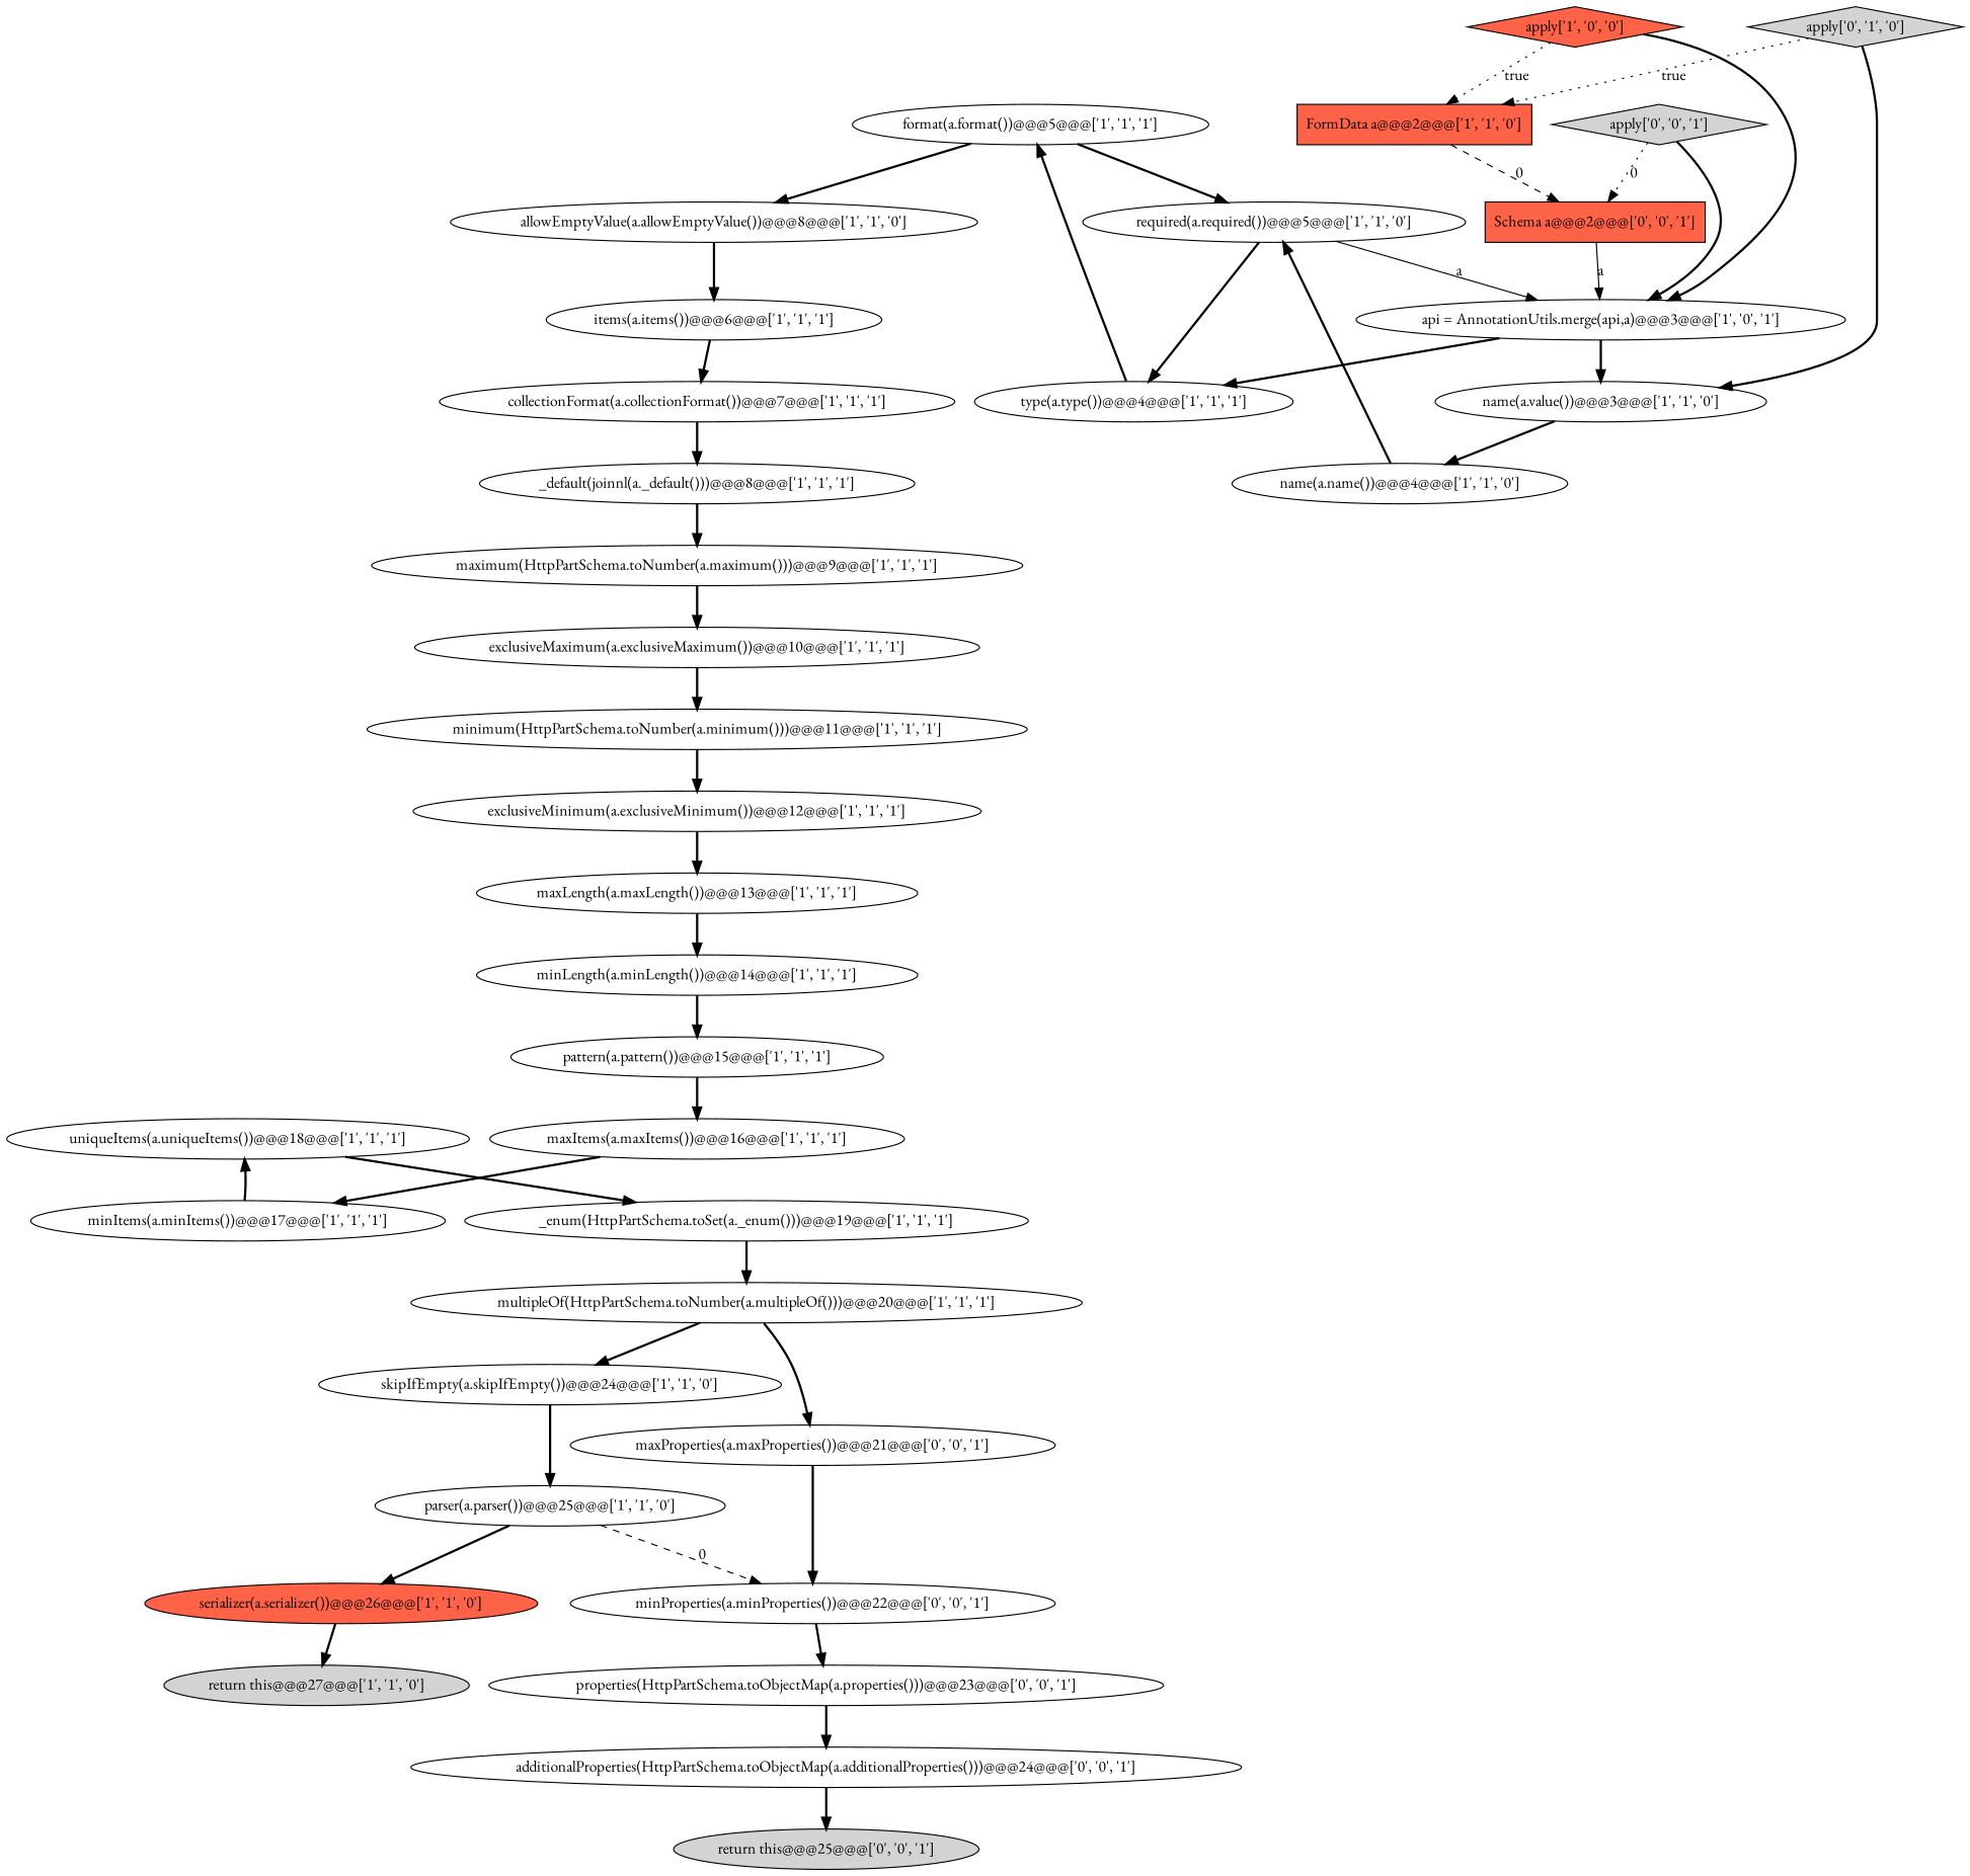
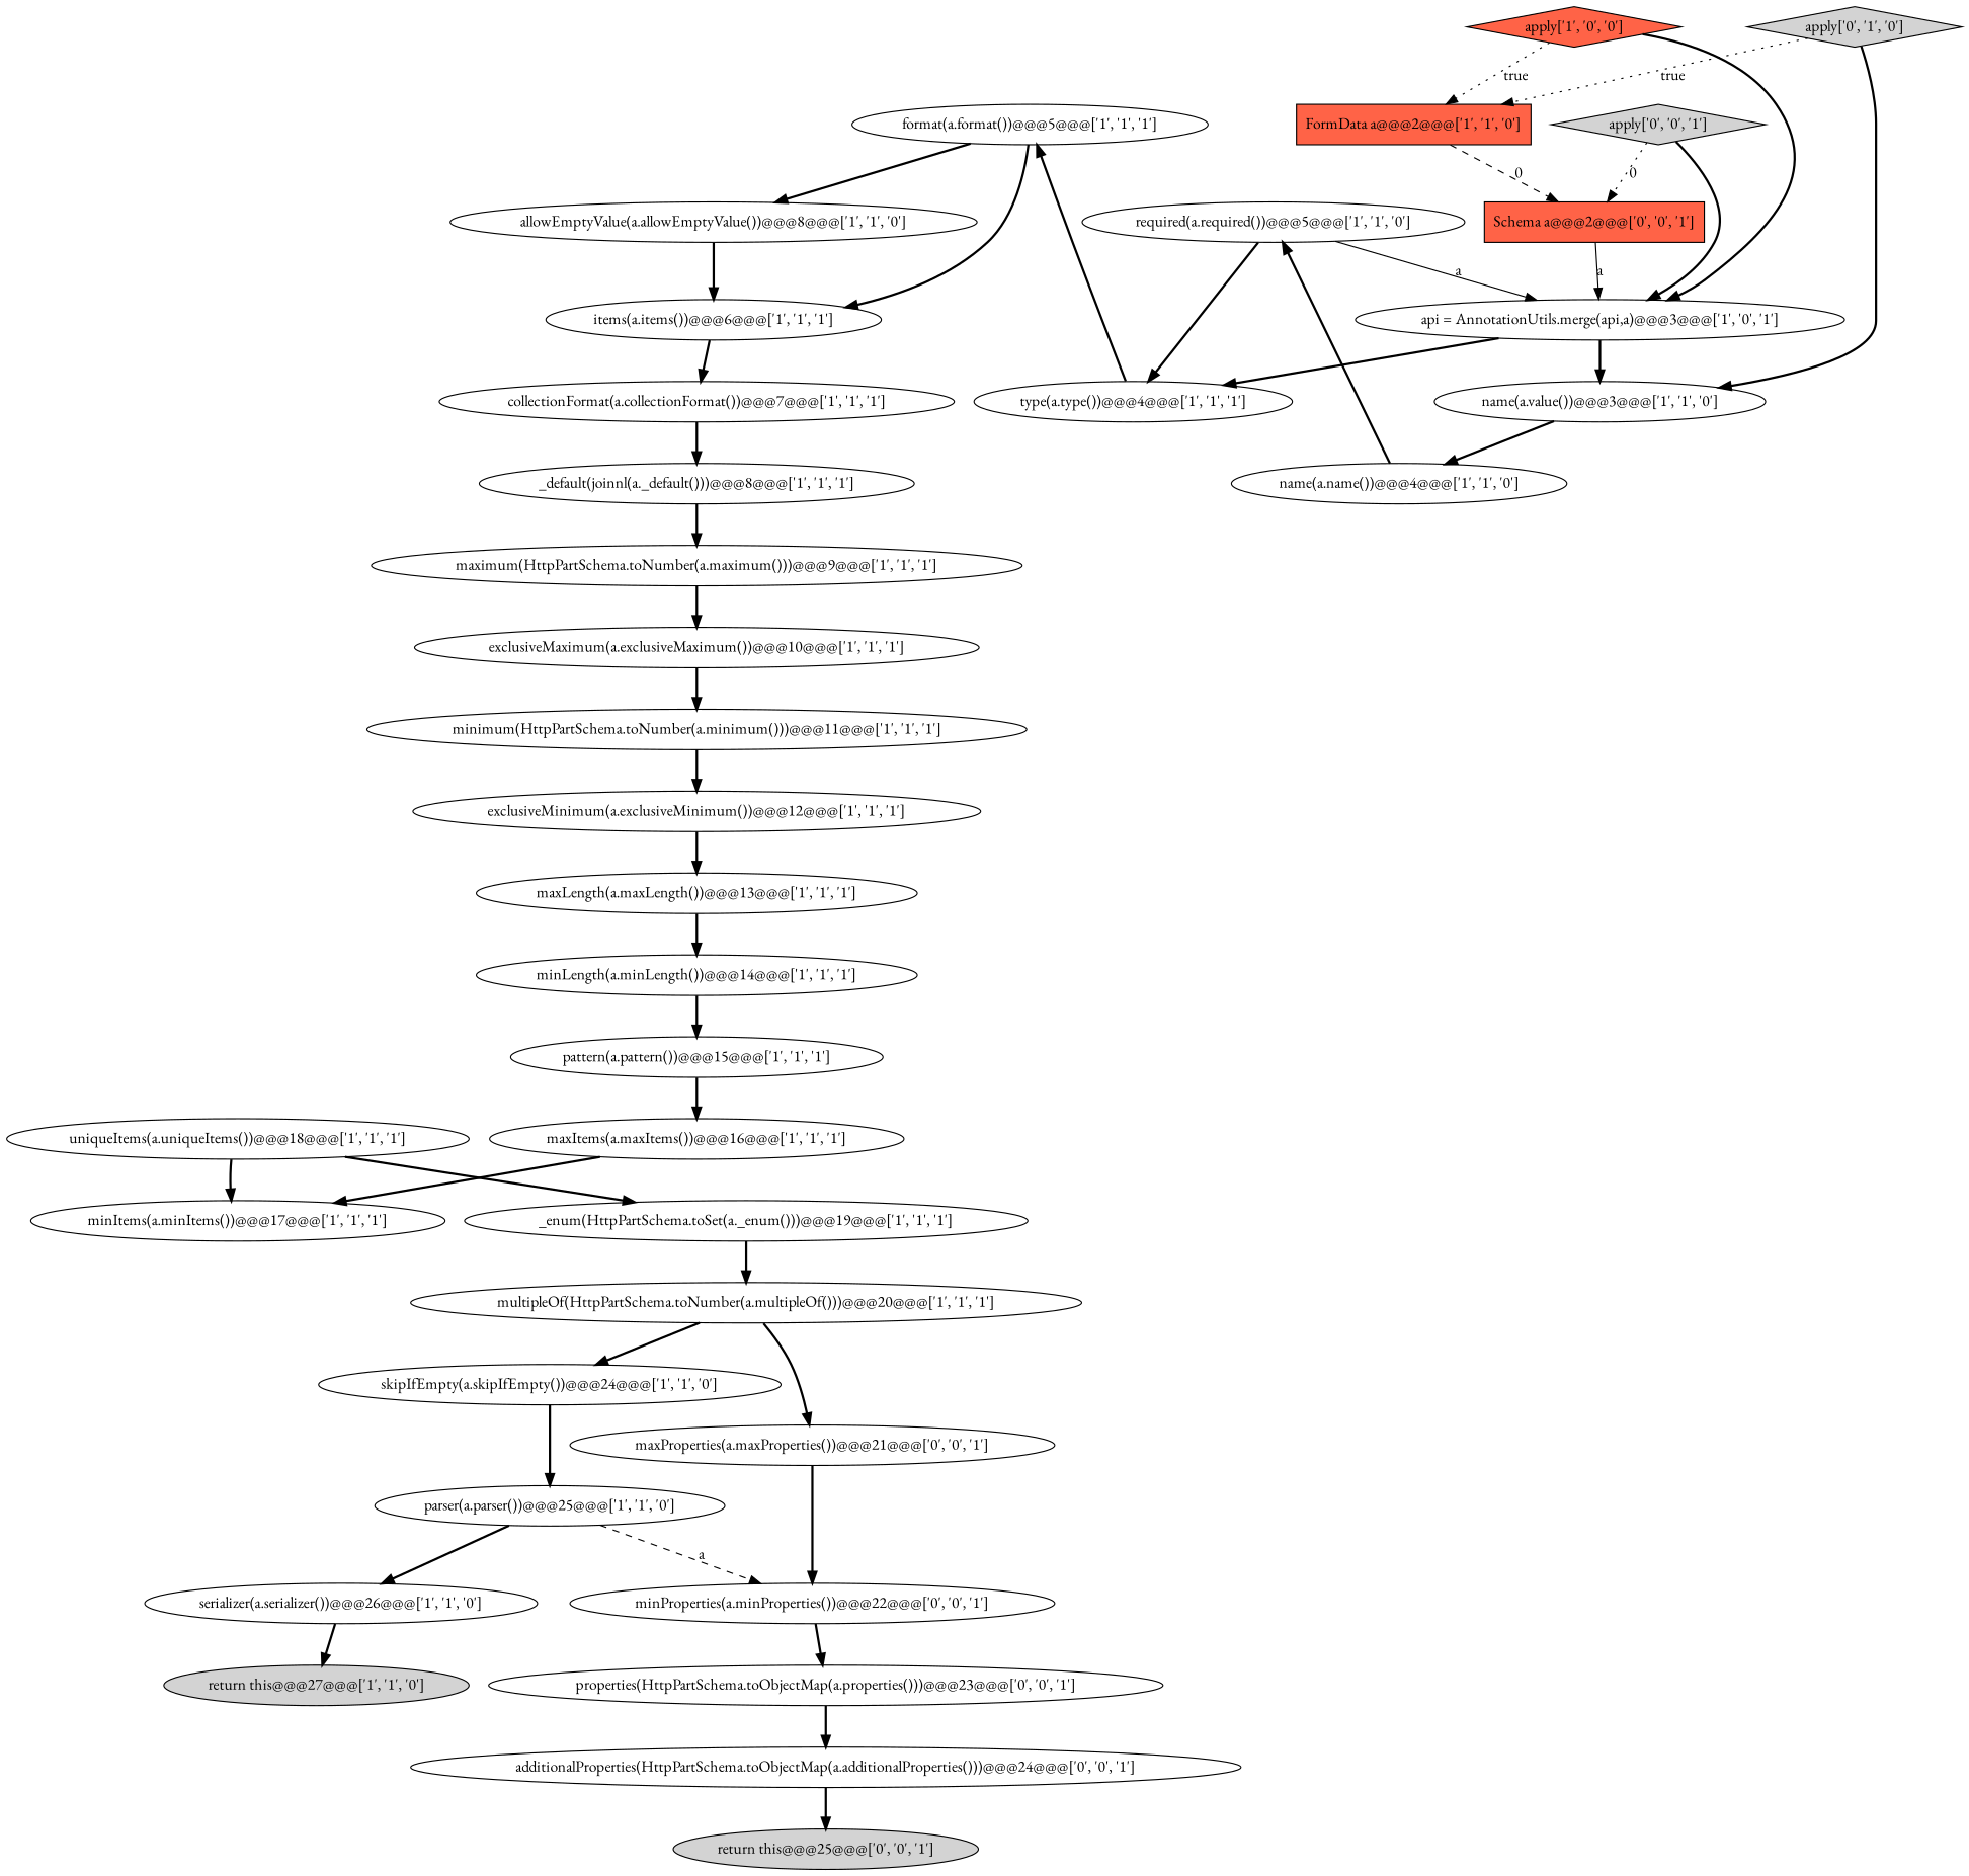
  digraph {
    fontname="EB Garamond"
    node [fillcolor=white fontname="EB Garamond" shape=ellipse style=filled]
    edge [fontname="EB Garamond" style=bold]
    n1 [fillcolor=lightgray label="return this@@@27@@@['1', '1', '0']"]
    n2 [fillcolor=lightgray label="apply['0', '1', '0']" shape=diamond]
    n3 [fillcolor=tomato label="FormData a@@@2@@@['1', '1', '0']" shape=box]
    n4 [label="name(a.value())@@@3@@@['1', '1', '0']"]
    n5 [fillcolor=tomato label="Schema a@@@2@@@['0', '0', '1']" shape=box]
    n6 [label="name(a.name())@@@4@@@['1', '1', '0']"]
    n7 [fillcolor=tomato label="apply['1', '0', '0']" shape=diamond]
    n8 [label="api = AnnotationUtils.merge(api,a)@@@3@@@['1', '0', '1']"]
    n9 [label="type(a.type())@@@4@@@['1', '1', '1']"]
    n10 [label="pattern(a.pattern())@@@15@@@['1', '1', '1']"]
    n11 [label="maxItems(a.maxItems())@@@16@@@['1', '1', '1']"]
    n12 [label="minItems(a.minItems())@@@17@@@['1', '1', '1']"]
    n13 [label="exclusiveMaximum(a.exclusiveMaximum())@@@10@@@['1', '1', '1']"]
    n14 [label="minimum(HttpPartSchema.toNumber(a.minimum()))@@@11@@@['1', '1', '1']"]
    n15 [label="exclusiveMinimum(a.exclusiveMinimum())@@@12@@@['1', '1', '1']"]
    n16 [label="uniqueItems(a.uniqueItems())@@@18@@@['1', '1', '1']"]
    n17 [label="_enum(HttpPartSchema.toSet(a._enum()))@@@19@@@['1', '1', '1']"]
    n18 [label="format(a.format())@@@5@@@['1', '1', '1']"]
    n19 [label="maxLength(a.maxLength())@@@13@@@['1', '1', '1']"]
    n20 [label="minLength(a.minLength())@@@14@@@['1', '1', '1']"]
    n21 [label="multipleOf(HttpPartSchema.toNumber(a.multipleOf()))@@@20@@@['1', '1', '1']"]
    n22 [label="maxProperties(a.maxProperties())@@@21@@@['0', '0', '1']"]
    n23 [label="skipIfEmpty(a.skipIfEmpty())@@@24@@@['1', '1', '0']"]
    n24 [label="minProperties(a.minProperties())@@@22@@@['0', '0', '1']"]
    n25 [label="properties(HttpPartSchema.toObjectMap(a.properties()))@@@23@@@['0', '0', '1']"]
    n26 [label="additionalProperties(HttpPartSchema.toObjectMap(a.additionalProperties()))@@@24@@@['0', '0', '1']"]
    n27 [fillcolor=lightgray label="return this@@@25@@@['0', '0', '1']"]
    n28 [label="required(a.required())@@@5@@@['1', '1', '0']"]
    n29 [label="maximum(HttpPartSchema.toNumber(a.maximum()))@@@9@@@['1', '1', '1']"]
    n30 [label="allowEmptyValue(a.allowEmptyValue())@@@8@@@['1', '1', '0']"]
    n31 [label="items(a.items())@@@6@@@['1', '1', '1']"]
    n32 [label="collectionFormat(a.collectionFormat())@@@7@@@['1', '1', '1']"]
    n33 [label="parser(a.parser())@@@25@@@['1', '1', '0']"]
    n34 [label="_default(joinnl(a._default()))@@@8@@@['1', '1', '1']"]
-   n35 [fillcolor=tomato label="serializer(a.serializer())@@@26@@@['1', '1', '0']"]
+   n35 [label="serializer(a.serializer())@@@26@@@['1', '1', '0']"]
    n36 [fillcolor=lightgray label="apply['0', '0', '1']" shape=diamond]
    n2 -> n3 [label=true style=dotted]
    n2 -> n4
    n3 -> n5 [label=0 style=dashed]
    n4 -> n6
    n5 -> n8 [label=a style=solid]
    n6 -> n28
    n7 -> n3 [label=true style=dotted]
    n7 -> n8
    n8 -> n4
    n8 -> n9
    n9 -> n18
    n10 -> n11
    n11 -> n12
-   n12 -> n16
+   n16 -> n12
    n13 -> n14
    n14 -> n15
    n15 -> n19
    n16 -> n17
    n17 -> n21
    n18 -> n30
-   n18 -> n28
+   n18 -> n31
    n19 -> n20
    n20 -> n10
    n21 -> n22
    n21 -> n23
    n22 -> n24
    n23 -> n33
    n24 -> n25
    n25 -> n26
    n26 -> n27
    n28 -> n8 [label=a style=solid]
    n28 -> n9
    n29 -> n13
    n30 -> n31
    n31 -> n32
    n32 -> n34
-   n33 -> n24 [label=0 style=dashed]
+   n33 -> n24 [label=a style=dashed]
    n33 -> n35
    n34 -> n29
    n35 -> n1
    n36 -> n5 [label=0 style=dotted]
    n36 -> n8
  }
